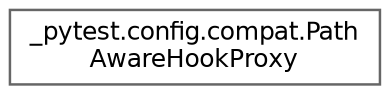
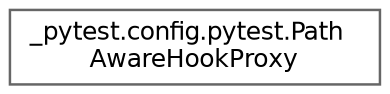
  digraph {
    rankdir=LR
-   n1 [color=grey40 fillcolor=white fontname=Helvetica fontsize=10 height=0.2 label="_pytest.config.compat.Path\lAwareHookProxy" shape=box style=filled width=0.4]
+   n1 [color=grey40 fillcolor=white fontname=Helvetica fontsize=10 height=0.2 label="_pytest.config.pytest.Path\lAwareHookProxy" shape=box style=filled width=0.4]
  }
